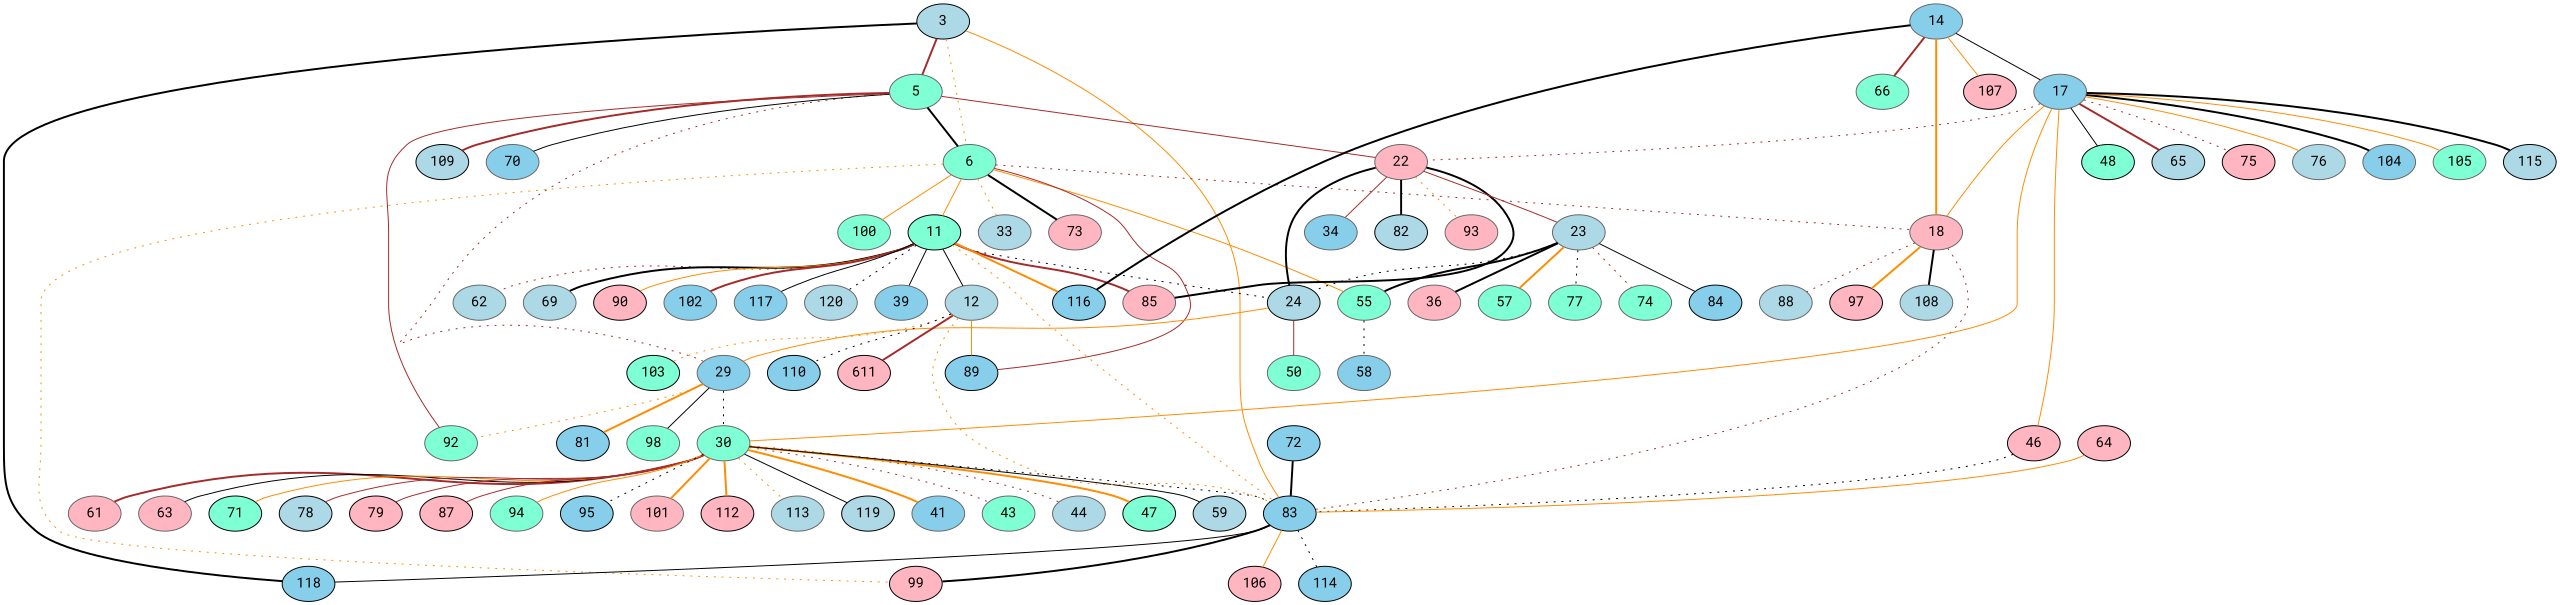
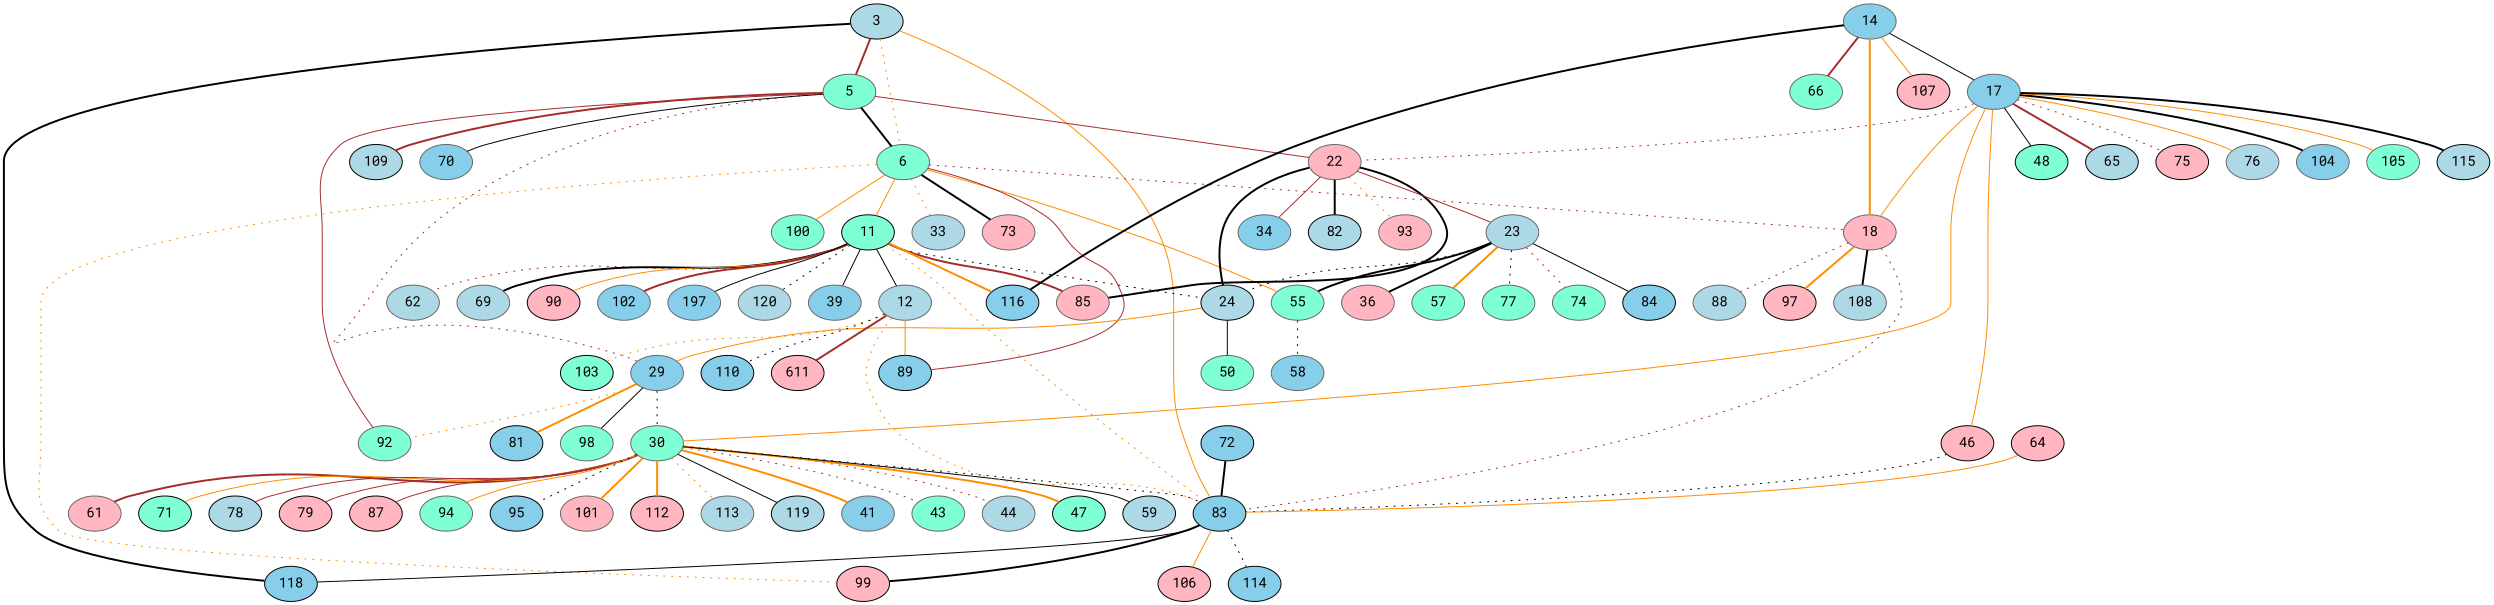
  graph {
    fontname="Roboto Mono"
    node [color=gray40 fillcolor=skyblue fontname="Roboto Mono" style=filled]
    edge [color=black fontname="Roboto Mono" style=solid]
    3 [color=black fillcolor=lightblue super="+1"]
    5 [fillcolor=aquamarine super="+2"]
    6 [fillcolor=aquamarine super="+4"]
    83 [color=black super="+8"]
    118 [color=black]
    22 [fillcolor=lightpink]
    29 [super="+25+26"]
    70
    92 [fillcolor=aquamarine]
    109 [color=black fillcolor=lightblue]
    11 [color=black fillcolor=aquamarine super="+10"]
    18 [fillcolor=lightpink super="+16"]
    33 [fillcolor=lightblue]
    55 [fillcolor=aquamarine super="+32"]
    73 [fillcolor=lightpink]
    89 [color=black super="+86"]
    99 [color=black fillcolor=lightpink super="+96"]
    100 [fillcolor=aquamarine super="+91"]
    106 [color=black fillcolor=lightpink]
    114 [color=black]
    24 [color=black fillcolor=lightblue super="+19+21"]
    85 [fillcolor=lightpink super="+68"]
    23 [fillcolor=lightblue super="+20"]
    34
    82 [color=black fillcolor=lightblue]
    93 [fillcolor=lightpink super="+53"]
    30 [fillcolor=aquamarine super="+28"]
    81 [color=black]
    98 [fillcolor=aquamarine]
    12 [fillcolor=lightblue super="+9"]
    39
    62 [fillcolor=lightblue]
    69 [fillcolor=lightblue]
    90 [color=black fillcolor=lightpink]
    102
    116 [color=black]
-   117
+   117 [label=197]
    120 [fillcolor=lightblue]
    88 [fillcolor=lightblue]
    97 [color=black fillcolor=lightpink]
    108 [fillcolor=lightblue]
    58
    103 [color=black fillcolor=aquamarine]
    110 [color=black]
    n45 [color=black fillcolor=lightpink label=611]
    50 [fillcolor=aquamarine]
    14 [super="+13"]
    17 [super="+15"]
    66 [fillcolor=aquamarine]
    107 [color=black fillcolor=lightpink]
    46 [color=black fillcolor=lightpink super="+45"]
    48 [color=black fillcolor=aquamarine]
    65 [color=black fillcolor=lightblue]
    75 [color=black fillcolor=lightpink]
    76 [fillcolor=lightblue]
    104
    105 [fillcolor=aquamarine super="+51"]
    115 [color=black fillcolor=lightblue]
    41
    43 [fillcolor=aquamarine]
    44 [fillcolor=lightblue]
    47 [color=black fillcolor=aquamarine super="+37"]
    59 [color=black fillcolor=lightblue]
    61 [fillcolor=lightpink]
-   63 [fillcolor=lightpink]
    71 [color=black fillcolor=aquamarine super="+54"]
    78 [color=black fillcolor=lightblue]
    79 [color=black fillcolor=lightpink]
    87 [color=black fillcolor=lightpink]
    94 [fillcolor=aquamarine]
    95 [color=black]
    101 [fillcolor=lightpink]
    112 [color=black fillcolor=lightpink super="+49"]
    113 [fillcolor=lightblue]
    119 [color=black fillcolor=lightblue]
    36 [fillcolor=lightpink]
    57 [fillcolor=aquamarine]
    n78 [fillcolor=aquamarine label=77]
    74 [fillcolor=aquamarine]
    84 [color=black]
    64 [color=black fillcolor=lightpink]
    72 [color=black]
    3 -- 5 [color=brown style=bold weight=4]
    3 -- 6 [color=darkorange style=dotted weight=4]
    3 -- 83 [color=darkorange]
    3 -- 118 [style=bold]
    5 -- 6 [style=bold weight=4]
    5 -- 22 [color=brown]
    5 -- 29 [color=brown style=dotted]
    5 -- 70
    5 -- 92 [color=brown]
    5 -- 109 [color=brown style=bold]
    6 -- 11 [color=darkorange]
    6 -- 18 [color=brown style=dotted]
    6 -- 33 [color=darkorange style=dotted]
    6 -- 55 [color=darkorange weight=2]
    6 -- 73 [style=bold]
    6 -- 89 [color=brown]
    6 -- 99 [color=darkorange style=dotted]
    6 -- 100 [color=darkorange]
    83 -- 118
    83 -- 99 [style=bold]
    83 -- 106 [color=darkorange]
    83 -- 114 [style=dotted]
    22 -- 24 [style=bold weight=3]
    22 -- 85 [style=bold]
    22 -- 23 [color=brown weight=2]
    22 -- 34 [color=brown]
    22 -- 82 [style=bold]
    22 -- 93 [color=darkorange style=dotted]
    29 -- 92 [color=darkorange style=dotted]
    29 -- 30 [style=dotted weight=9]
    29 -- 81 [color=darkorange style=bold]
    29 -- 98
    11 -- 83 [color=darkorange style=dotted weight=3]
    11 -- 24 [style=dotted]
    11 -- 85 [color=brown style=bold]
    11 -- 12 [weight=6]
    11 -- 39
    11 -- 62 [color=brown style=dotted]
    11 -- 69 [style=bold]
    11 -- 90 [color=darkorange]
    11 -- 102 [color=brown style=bold]
    11 -- 116 [color=darkorange style=bold]
    11 -- 117
    11 -- 120 [style=dotted]
    18 -- 83 [color=brown style=dotted]
    18 -- 88 [color=brown style=dotted]
    18 -- 97 [color=darkorange style=bold]
    18 -- 108 [style=bold]
    55 -- 58 [style=dotted]
    24 -- 29 [color=darkorange]
-   24 -- 50 [color=brown]
+   24 -- 50
    23 -- 55 [style=bold]
    23 -- 24 [style=dotted weight=6]
    23 -- 36 [style=bold]
    23 -- 57 [color=darkorange style=bold]
    23 -- n78 [style=dotted]
    23 -- 74 [color=brown style=dotted]
    23 -- 84
    30 -- 83 [style=dotted]
    30 -- 41 [color=darkorange style=bold]
    30 -- 43 [color=brown style=dotted]
    30 -- 44 [color=brown style=dotted]
    30 -- 47 [color=darkorange style=bold]
    30 -- 59
    30 -- 61 [color=brown style=bold]
-   30 -- 63
    30 -- 71 [color=darkorange]
    30 -- 78 [color=brown]
    30 -- 79 [color=brown]
    30 -- 87 [color=brown]
    30 -- 94 [color=darkorange]
    30 -- 95 [style=dotted]
    30 -- 101 [color=darkorange style=bold]
    30 -- 112 [color=darkorange style=bold]
    30 -- 113 [color=darkorange style=dotted]
    30 -- 119
    12 -- 83 [color=darkorange style=dotted weight=2]
    12 -- 89 [color=darkorange]
    12 -- 103 [color=darkorange style=dotted]
    12 -- 110 [style=dotted]
    12 -- n45 [color=brown style=bold]
    14 -- 18 [color=darkorange style=bold weight=4]
    14 -- 116 [style=bold]
    14 -- 17 [weight=4]
    14 -- 66 [color=brown style=bold]
    14 -- 107 [color=darkorange]
    17 -- 22 [color=brown style=dotted]
    17 -- 18 [color=darkorange weight=4]
    17 -- 30 [color=darkorange]
    17 -- 46 [color=darkorange]
    17 -- 48
    17 -- 65 [color=brown style=bold]
    17 -- 75 [color=brown style=dotted]
    17 -- 76 [color=darkorange]
    17 -- 104 [style=bold]
    17 -- 105 [color=darkorange]
    17 -- 115 [style=bold]
    46 -- 83 [style=dotted]
    64 -- 83 [color=darkorange]
    72 -- 83 [style=bold]
  }
